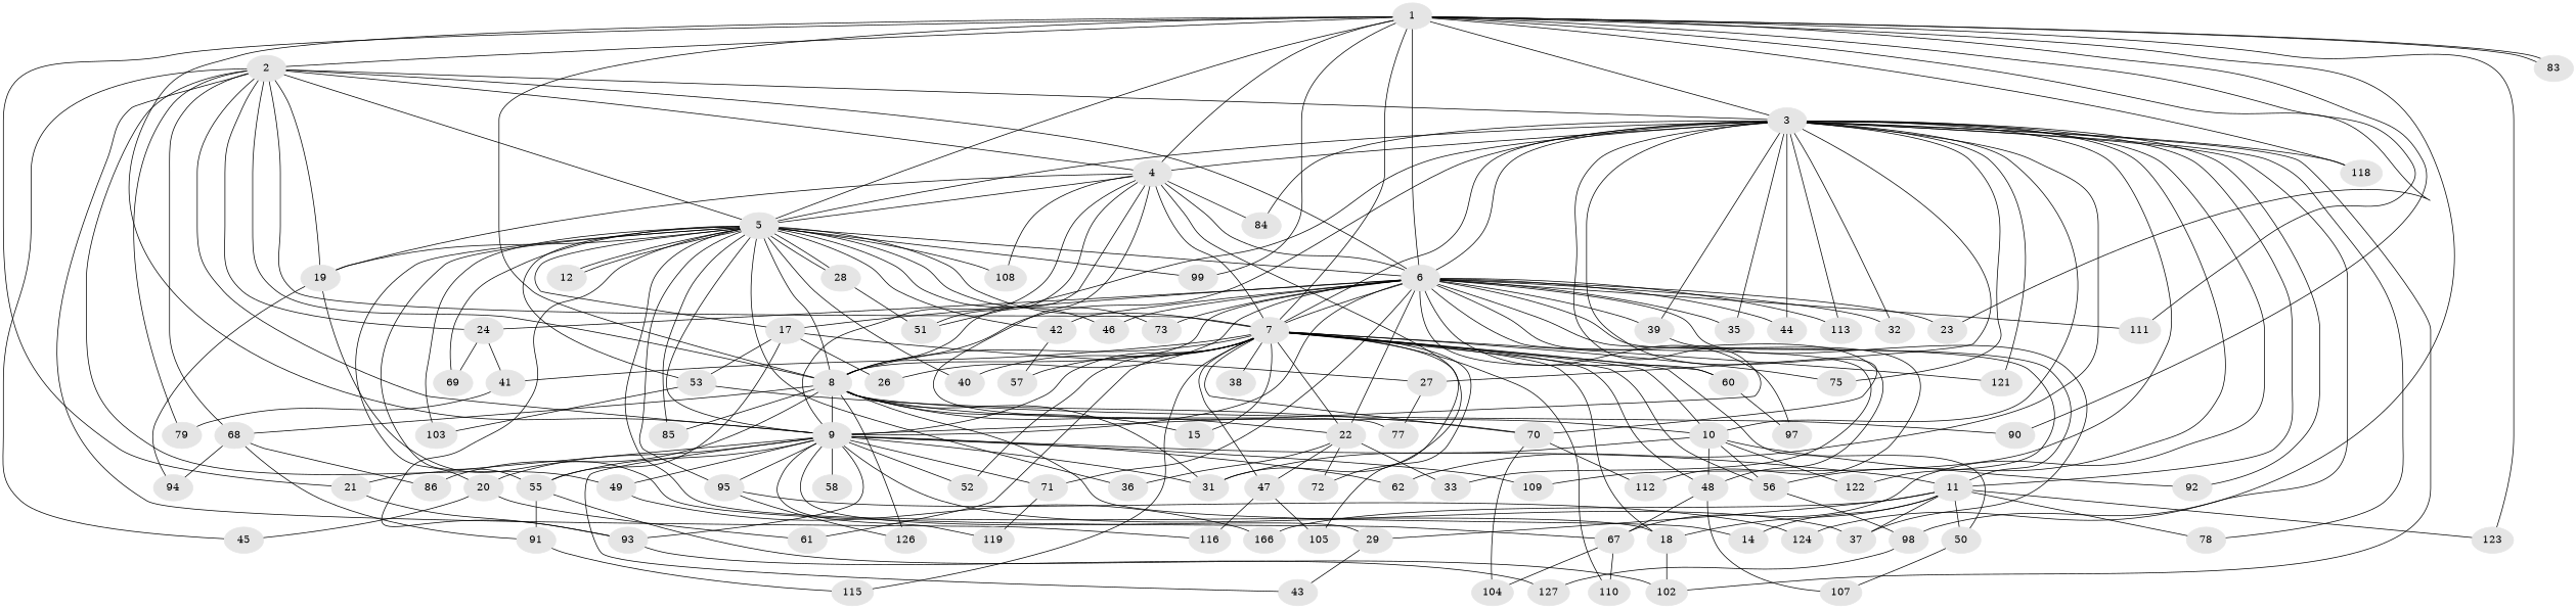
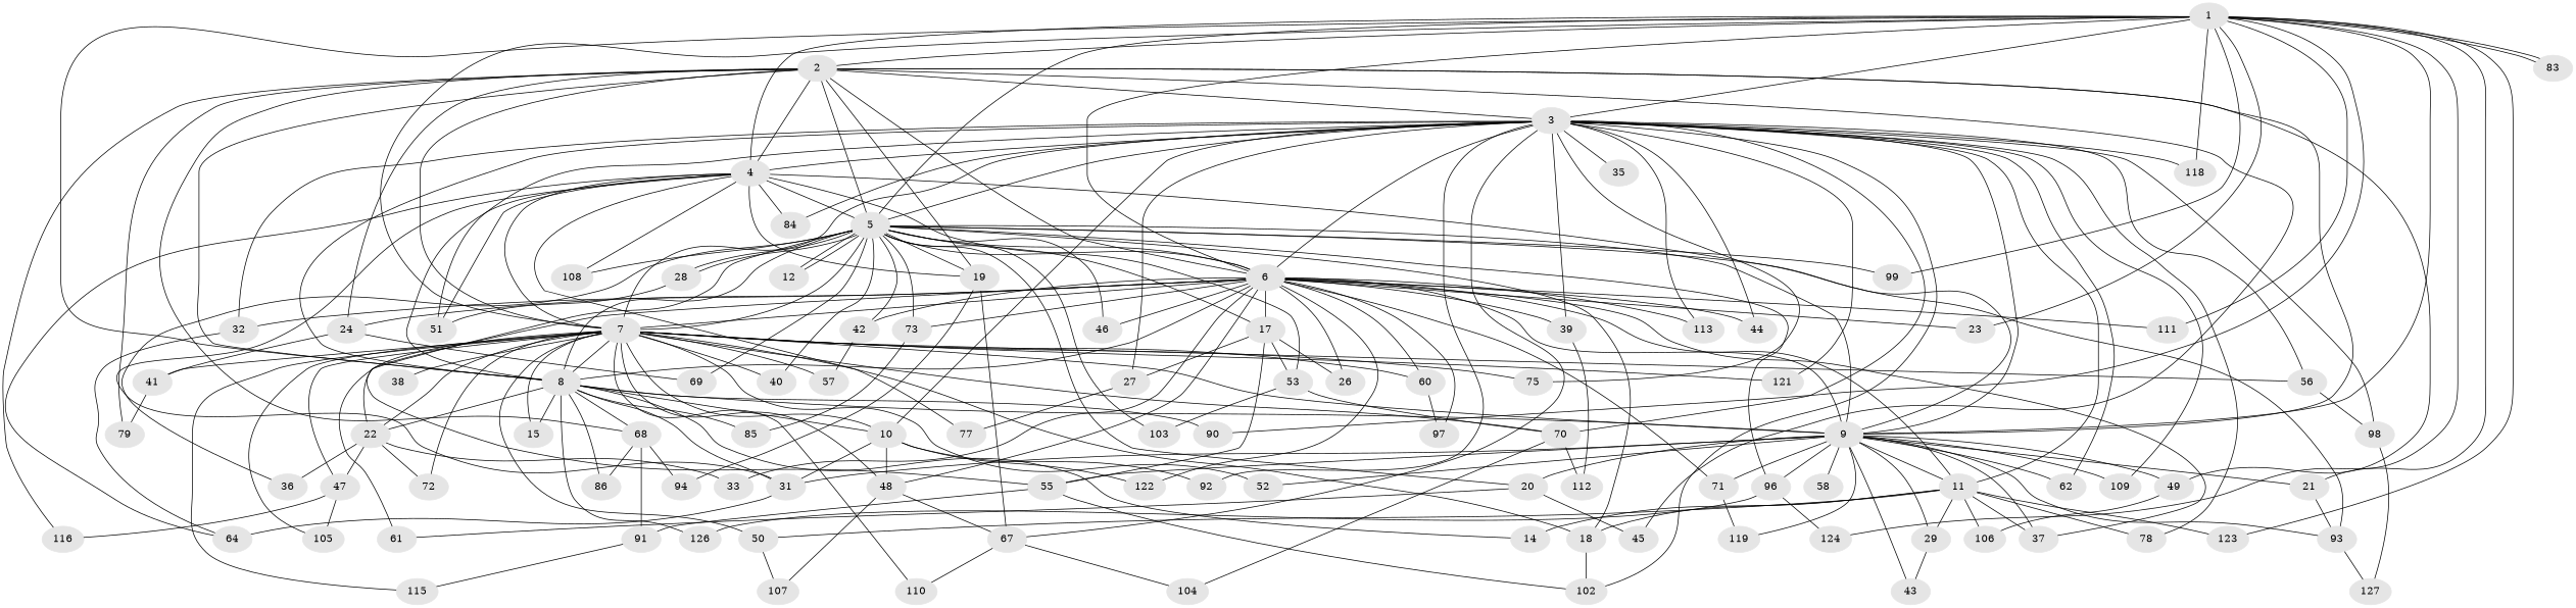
  graph {
    node [color=gray90 style=filled]
    1 [super="+114"]
    2 [super="+16"]
    3 [super="+117"]
    4 [super="+81"]
    5 [super="+34"]
    6 [super="+76"]
    7 [super="+10"]
    8 [super="+101"]
    9 [super="+96"]
    21
    23
    83
    90
    99
    111
    118
    123
    124
    19 [super="+65"]
    24
    45
    49
    68
    79
    116
    11 [super="+13"]
    27
    n28 [label=10 super="+88"]
    32
    35
    39
    44
    51 [super="+82"]
    56 [super="+63"]
    62
    67 [super="+89"]
    70 [super="+80"]
    75 [super="+100"]
    78
    84
    92
    98
    102 [super="+120"]
    109
    113
    121
    31 [super="+87"]
+   64
    77
    108
    12
    17 [super="+59"]
    18 [super="+25"]
    20 [super="+54"]
    28
    36
    40
    42
    46
    53
    55
    69
    73
    85
    93 [super="+125"]
-   95
+   95 [label=96]
    103
    26
    33
    37 [super="+74"]
    48 [super="+66"]
    60
    71
    97
    122
    22
    38
    15
    41
    47
    50
    52
    57
    61
    72
    105
    110
    115
    14
    86
    126
    29
    43
    58
    119
    94
-   106 [label=166]
+   106
    91
    112
    104
    127
    107
    1 -- 2
    1 -- 3
    1 -- 4
    1 -- 5
    1 -- 6 [weight=2]
    1 -- 7 [weight=2]
    1 -- 8
    1 -- 9
    1 -- 21
    1 -- 23
    1 -- 83
    1 -- 83
    1 -- 90
    1 -- 99
    1 -- 111
    1 -- 118
    1 -- 123
    1 -- 124
    2 -- 3
    2 -- 4
    2 -- 5
    2 -- 6
    2 -- 7 [weight=2]
    2 -- 8
    2 -- 9
    2 -- 19
    2 -- 24
    2 -- 45
    2 -- 49
    2 -- 68
    2 -- 79
    2 -- 116
    3 -- 4 [weight=2]
    3 -- 5 [weight=2]
    3 -- 6
    3 -- 7 [weight=2]
    3 -- 8
    3 -- 9
    3 -- 118
    3 -- 11
    3 -- 27
    3 -- n28
    3 -- 32
    3 -- 35
    3 -- 39
    3 -- 44
    3 -- 51
    3 -- 56
    3 -- 62
    3 -- 67
    3 -- 70
    3 -- 75
    3 -- 78
    3 -- 84
    3 -- 92
    3 -- 98
    3 -- 102
    3 -- 109
    3 -- 113
    3 -- 121
    4 -- 5
    4 -- 6
    4 -- 7 [weight=2]
    4 -- 8
    4 -- 9
    4 -- 19
    4 -- 51
    4 -- 84
    4 -- 31
+   4 -- 64
    4 -- 77
    4 -- 108
    5 -- 6
    5 -- 7 [weight=2]
    5 -- 8
    5 -- 9
    5 -- 99
    5 -- 19
    5 -- 108
    5 -- 12
    5 -- 12
    5 -- 17
    5 -- 18
    5 -- 20
    5 -- 28
    5 -- 28
    5 -- 36
    5 -- 40
    5 -- 42
    5 -- 46
    5 -- 53
    5 -- 55
    5 -- 69
    5 -- 73
-   5 -- 85
+   73 -- 85
    5 -- 93
    5 -- 95
    5 -- 103
    6 -- 7 [weight=2]
    6 -- 8
    6 -- 9
    6 -- 23
    6 -- 111
    6 -- 24
    6 -- 11
    6 -- 32
-   6 -- 35
    6 -- 39
    6 -- 44
    6 -- 113
    6 -- 17
    6 -- 42
    6 -- 46
    6 -- 73 [weight=2]
    6 -- 26
    6 -- 33
    6 -- 37
    6 -- 48
    6 -- 60
    6 -- 71
    6 -- 97
    6 -- 122
    6 -- 22
    7 -- 8 [weight=2]
    7 -- 9 [weight=2]
    7 -- n28
    7 -- 56
    7 -- 70
    7 -- 75 [weight=2]
    7 -- 121
    7 -- 18
    7 -- 40
    7 -- 48
    7 -- 60
    7 -- 22
    7 -- 38
    7 -- 15
    7 -- 41
    7 -- 47
    7 -- 50
    7 -- 52
    7 -- 57
    7 -- 61
    7 -- 72
    7 -- 105
    7 -- 110
    7 -- 115
    8 -- 9
    8 -- 90
    8 -- 68
    8 -- n28
    8 -- 31
    8 -- 85
    8 -- 22
    8 -- 15
    8 -- 14
    8 -- 86
    8 -- 126
    9 -- 21
    9 -- 49
    9 -- 11
    9 -- 62
    9 -- 109
    9 -- 31
    9 -- 20 [weight=2]
    9 -- 55
    9 -- 93
    9 -- 95
    9 -- 37
    9 -- 71
    9 -- 52
    9 -- 29
    9 -- 43
    9 -- 58
    9 -- 119
    21 -- 93
    19 -- 67
    19 -- 94
    24 -- 69
    24 -- 41
    49 -- 106
    68 -- 86
    68 -- 94
    68 -- 91
    11 -- 123
    11 -- 78
    11 -- 18
    11 -- 37
    11 -- 50
    11 -- 14
    11 -- 29
    11 -- 106
    27 -- 77
-   n28 -- 56
    n28 -- 92
    n28 -- 31
    n28 -- 48
    n28 -- 122
+   32 -- 64
    39 -- 112
    56 -- 98
    67 -- 110
    67 -- 104
    70 -- 112
    70 -- 104
    98 -- 127
+   31 -- 64
    17 -- 27
    17 -- 53
    17 -- 55
    17 -- 26
    18 -- 102
    20 -- 45
    20 -- 61
    28 -- 51
    42 -- 57
    53 -- 70
    53 -- 103
    55 -- 102
    55 -- 91
    93 -- 127
    95 -- 124
    95 -- 126
    48 -- 67
    48 -- 107
    60 -- 97
    71 -- 119
    22 -- 36
    22 -- 33
    22 -- 47
    22 -- 72
    41 -- 79
    47 -- 116
    47 -- 105
    50 -- 107
    29 -- 43
    91 -- 115
  }
